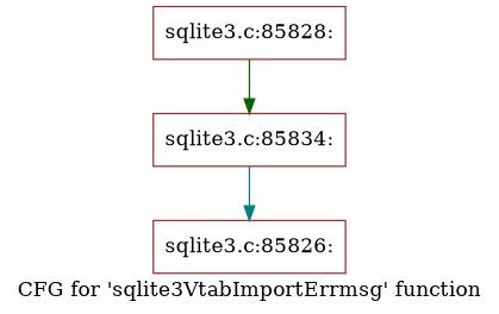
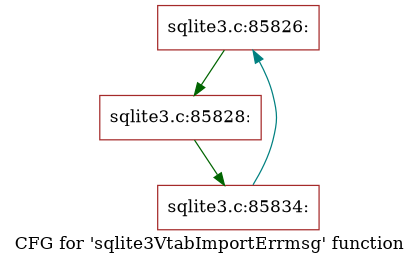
  digraph {
    label="CFG for 'sqlite3VtabImportErrmsg' function"
    node [color=brown shape=record]
    edge [color=darkgreen]
    n1 [label="{sqlite3.c:85826:}"]
    n2 [label="{sqlite3.c:85828:}"]
    n3 [label="{sqlite3.c:85834:}"]
+   n1 -> n2
    n2 -> n3
    n3 -> n1 [color=teal]
  }
